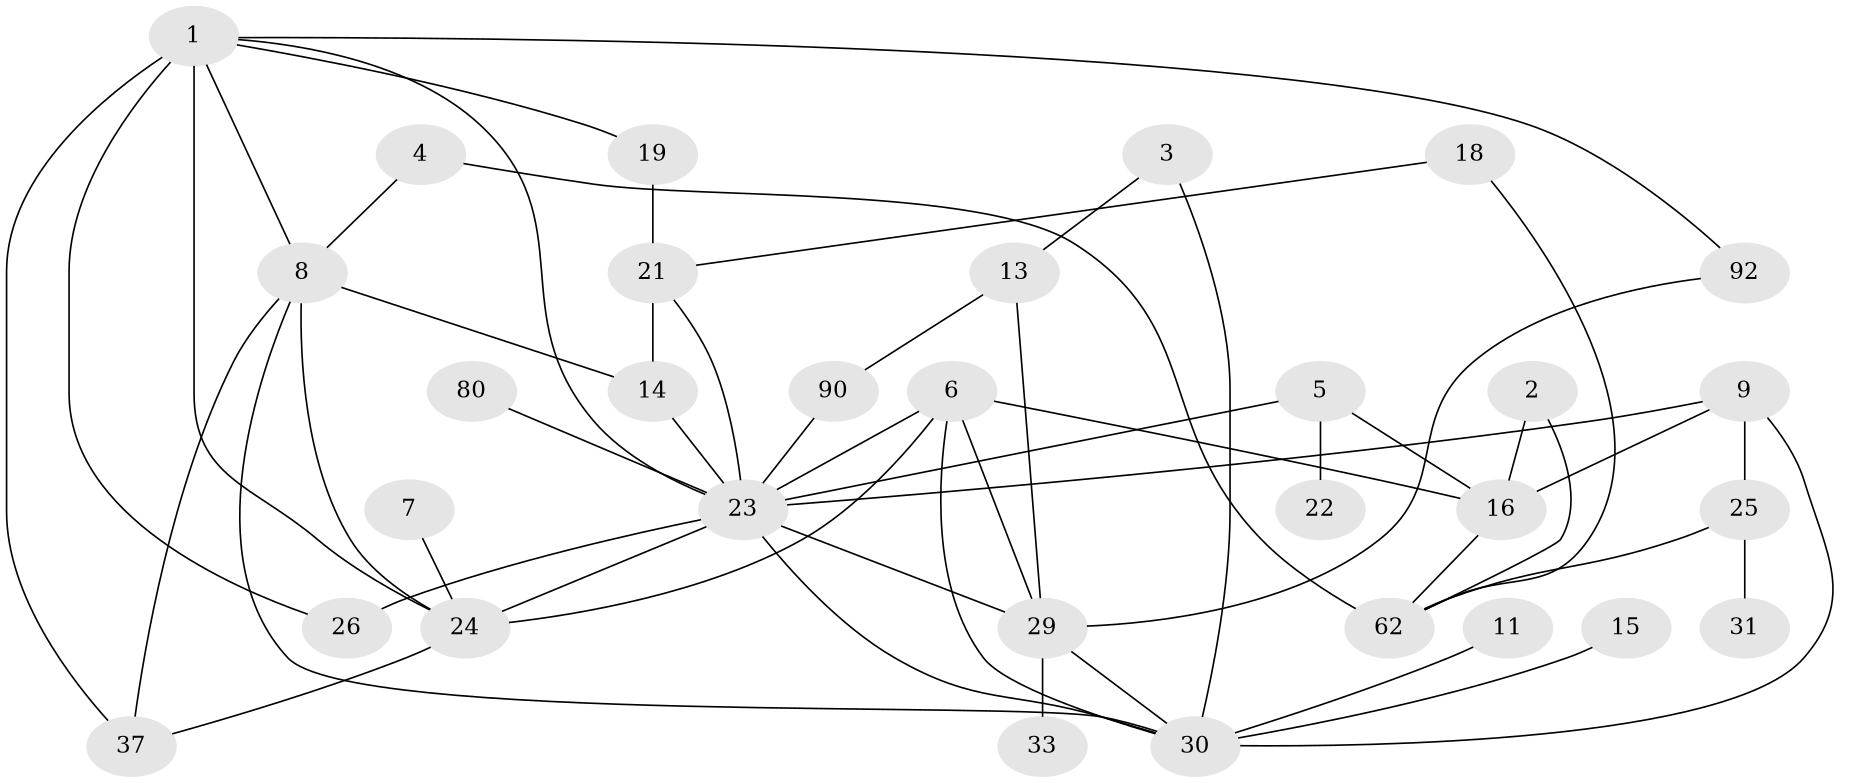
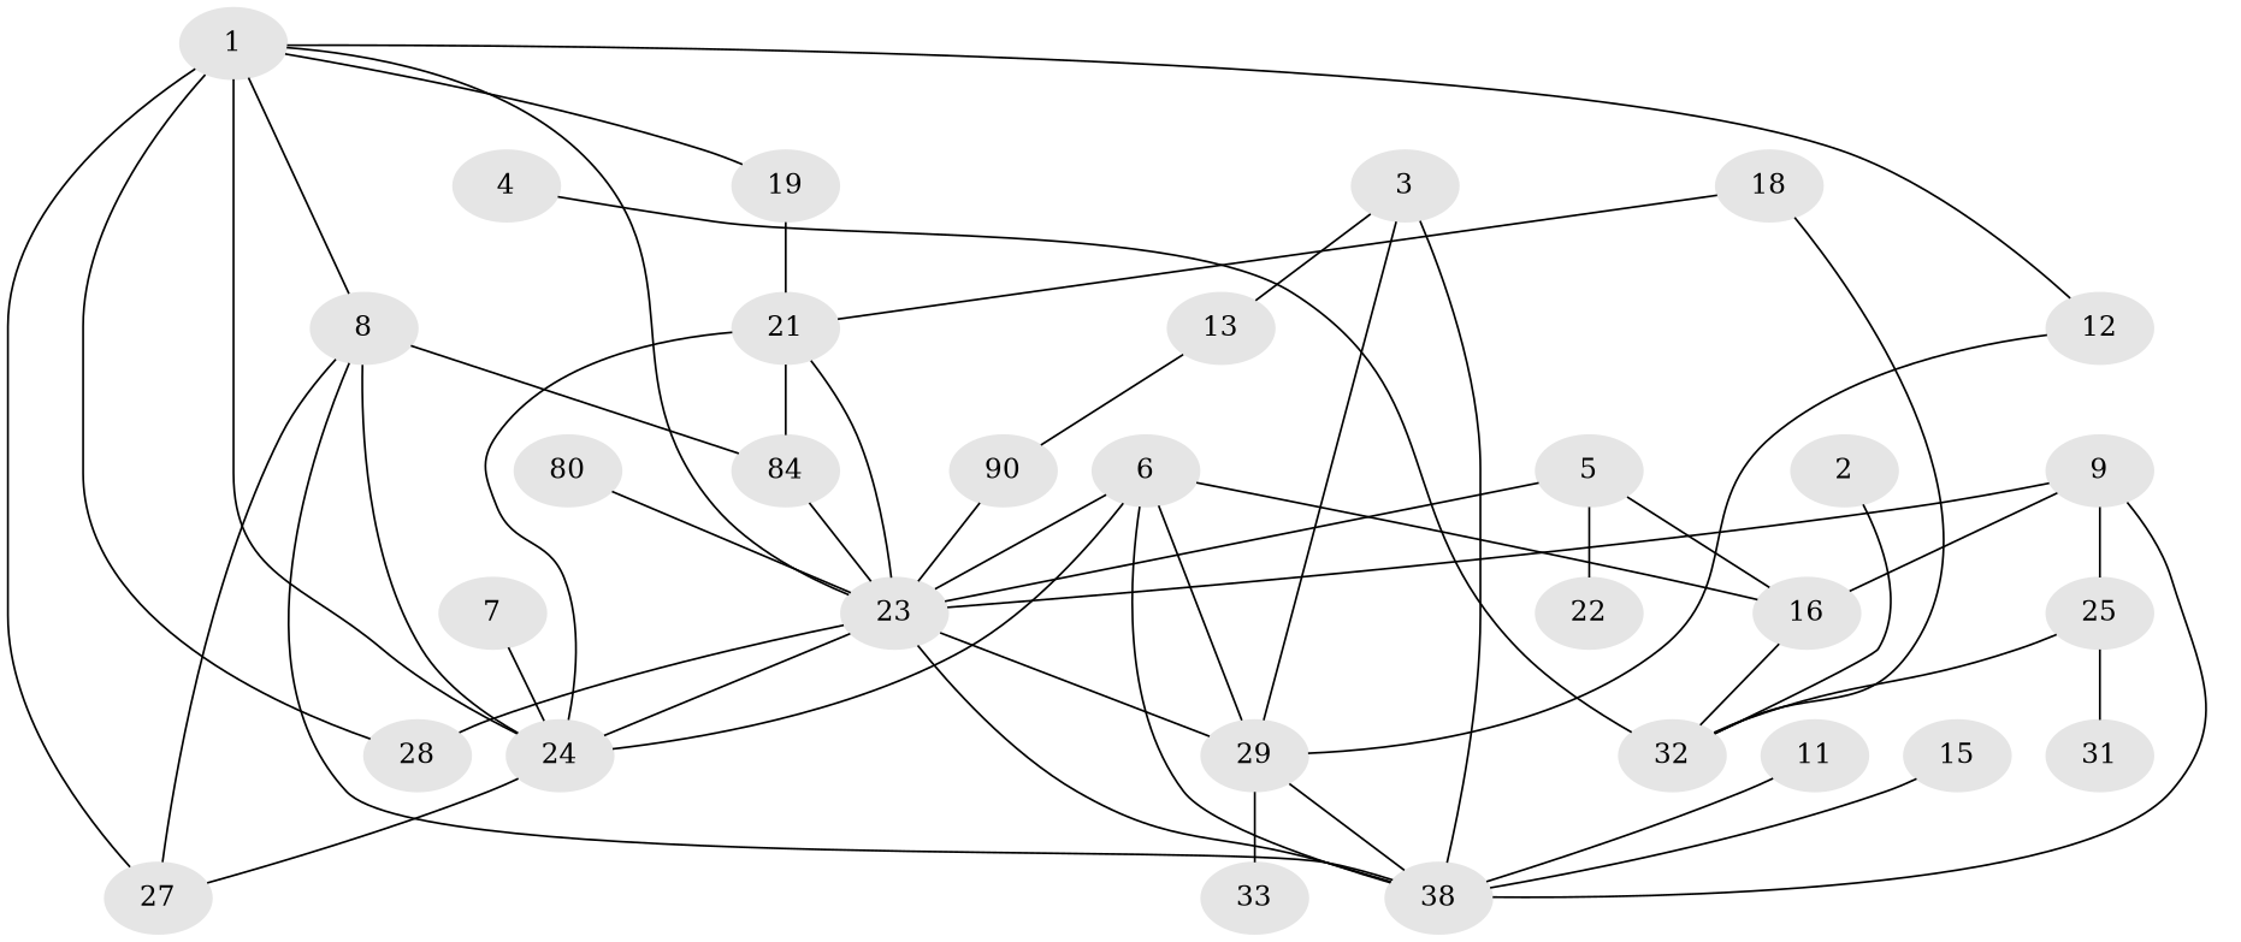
  graph {
    node [color=gray90 style=filled]
    edge [weight=1.0]
    1
    8
-   12 [label=92]
+   12
    19
    23
    24
-   27 [label=37]
-   28 [label=26]
-   30
-   14
+   27
+   28
+   30 [label=38]
+   14 [label=84]
    29
    21
    2
    16
-   32 [label=62]
+   32
    3
    13
    n18 [label=90]
    4
    5
    22
    6
    33
    7
    9
    25
    31
    n28 [label=80]
    11
    15
    18
    1 -- 8
    1 -- 12
    1 -- 19
    1 -- 23 [weight=2.0]
    1 -- 24 [weight=3.0]
    1 -- 27
    1 -- 28 [weight=2.0]
    8 -- 24
    8 -- 27
    8 -- 30
    8 -- 14
    12 -- 29
    19 -- 21
    23 -- 24
    23 -- 28
    23 -- 30
    23 -- 29
    24 -- 27
    14 -- 23
    29 -- 30
    29 -- 33
    21 -- 23
+   21 -- 24
    21 -- 14
-   2 -- 16
    2 -- 32
    16 -- 32
    3 -- 30
    3 -- 13
-   13 -- 29
+   3 -- 29
    13 -- n18
    n18 -- 23
-   4 -- 8
    4 -- 32
    5 -- 23
    5 -- 16
    5 -- 22
    6 -- 23
    6 -- 24
    6 -- 30
    6 -- 29 [weight=2.0]
    6 -- 16
    7 -- 24
    9 -- 23
    9 -- 30
    9 -- 16
    9 -- 25
    25 -- 32 [weight=2.0]
    25 -- 31
    n28 -- 23
    11 -- 30
    15 -- 30
    18 -- 21
    18 -- 32
  }
